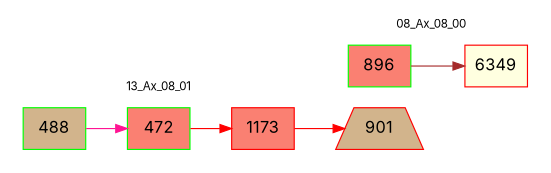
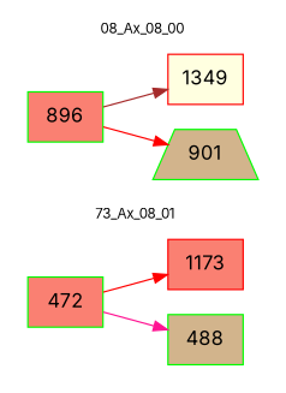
  digraph {
    fontname=Inter
    rankdir=LR
    node [color=green fillcolor=salmon fontname=Inter shape=box style=filled]
    edge [color=red fontname=Inter]
    n1 [label=472]
    n2 [fillcolor=tan label=488]
    n3 [color=red label=1173]
    n4 [label=896]
-   n5 [color=red fillcolor=tan label=901 shape=trapezium]
-   n6 [color=red fillcolor=lightyellow label=6349]
+   n5 [fillcolor=tan label=901 shape=trapezium]
+   n6 [color=red fillcolor=lightyellow label=1349]
    subgraph cluster_1 {
      color=white
      fontsize=10
-     label="13_Ax_08_01"
+     label="73_Ax_08_01"
      n1
      n2
      n3
    }
    subgraph cluster_2 {
      color=white
      fontsize=10
      label="08_Ax_08_00"
      n4
      n5
      n6
    }
-   n2 -> n1 [color=deeppink]
+   n1 -> n2 [color=deeppink]
    n1 -> n3
-   n3 -> n5
+   n4 -> n5
    n4 -> n6 [color=brown]
  }
